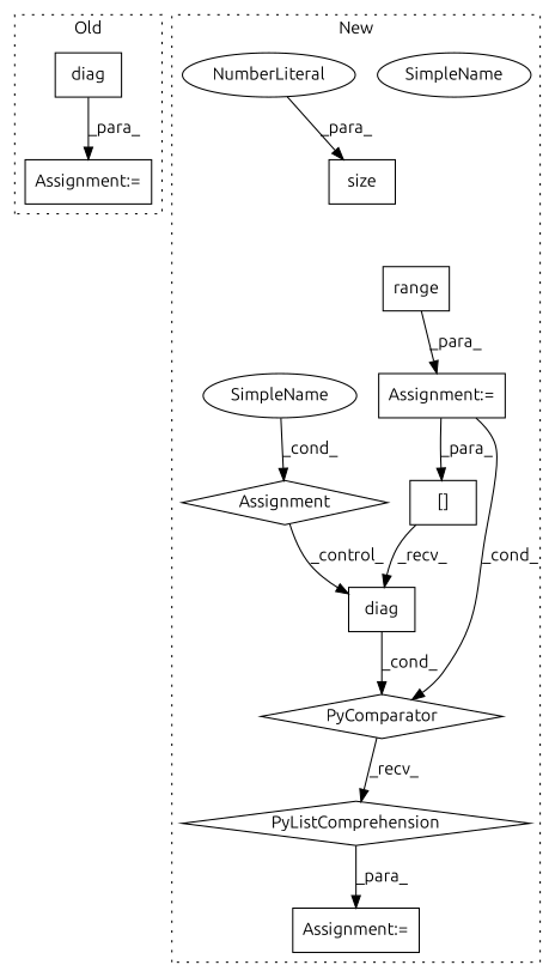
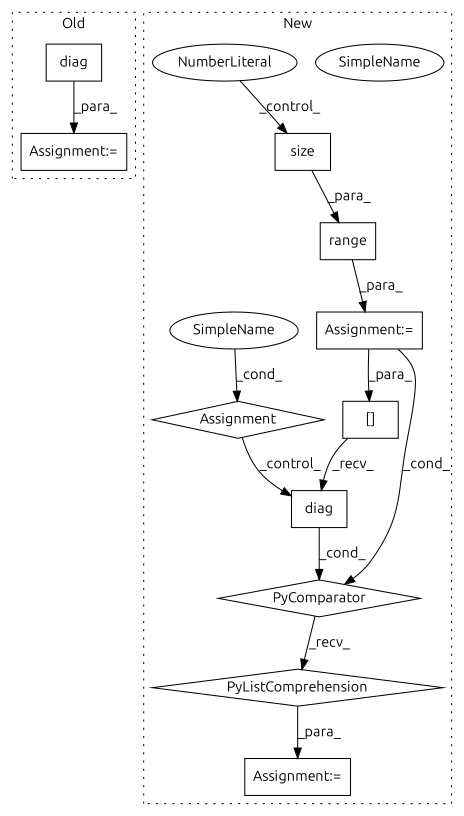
  digraph {
    fontname=Ubuntu
    node [a=32 fontname=Ubuntu l=1 s=20754 shape=box]
    edge [fontname=Ubuntu]
    n1 [l=6 label=diag s=14073]
    n2 [a=7 label="Assignment:=" s=14062]
    n3 [l=6 label=diag s=20682]
    n4 [a=7 label="Assignment:=" s=20635]
    n5 [a=25 l=50 label=Assignment shape=diamond]
    n6 [a=42 l=5 label=SimpleName s=20799 shape=ellipse]
    n7 [a=109 l=153 label=PyListComprehension s=20659 shape=diamond]
    n8 [a=113 l=50 label=PyComparator shape=diamond]
    n9 [a=7 l=50 label="Assignment:="]
    n10 [a=2 l="20,1" label="[]" s="20659,20680"]
    n11 [l="6,1" label=range s="20761,20794"]
    n12 [l="5,1" label=size s="20787,20793"]
    n13 [a=34 label=NumberLiteral s=20792 shape=ellipse]
    n14 [a=42 l=5 label=SimpleName s=20799 shape=ellipse]
    subgraph cluster_1 {
      label=Old
      style=dotted
      n1
      n2
    }
    subgraph cluster_2 {
      label=New
      style=dotted
      n3
      n4
      n5
      n6
      n7
      n8
      n9
      n10
      n11
      n12
      n13
      n14
    }
    n1 -> n2 [label=_para_]
    n3 -> n8 [label=_cond_]
    n5 -> n3 [label=_control_]
    n7 -> n4 [label=_para_]
    n8 -> n7 [label=_recv_]
    n9 -> n8 [label=_cond_]
    n9 -> n10 [label=_para_]
    n10 -> n3 [label=_recv_]
    n11 -> n9 [label=_para_]
-   n13 -> n12 [label=_para_]
+   n12 -> n11 [label=_para_]
+   n13 -> n12 [label=_control_]
    n14 -> n5 [label=_cond_]
  }
